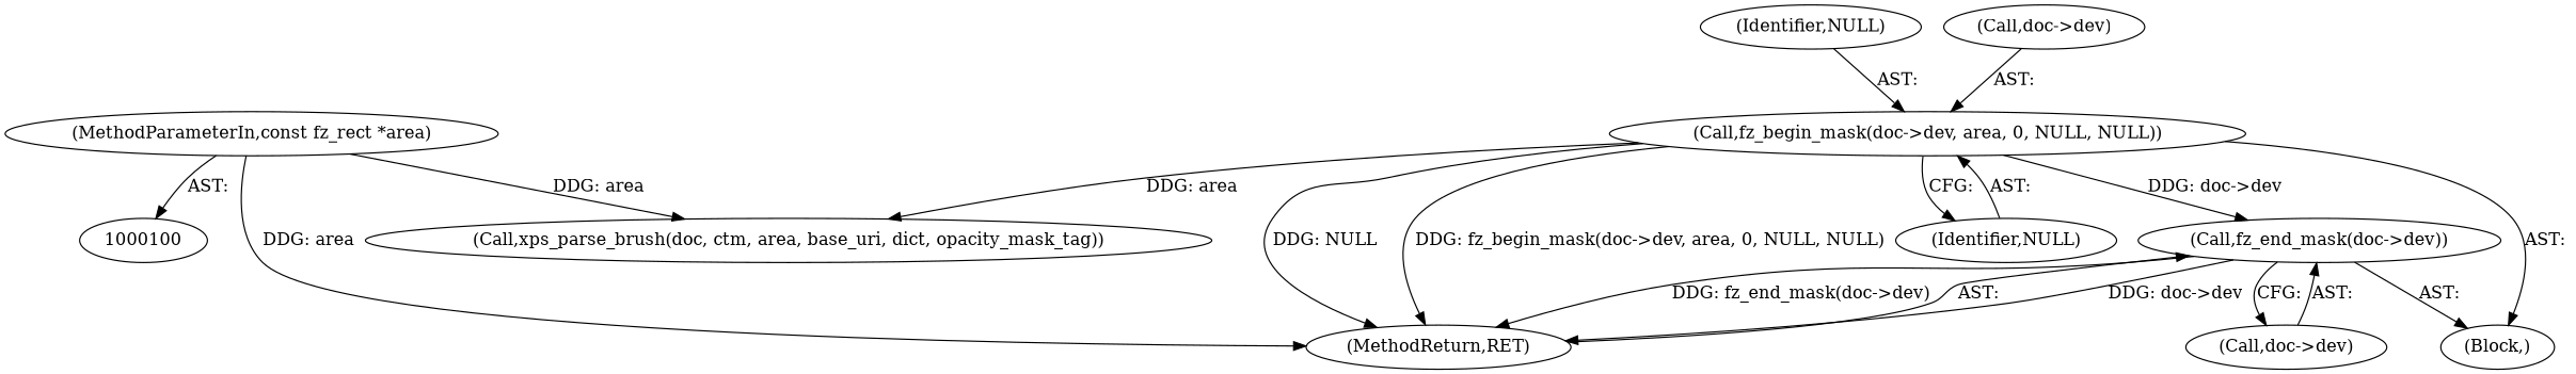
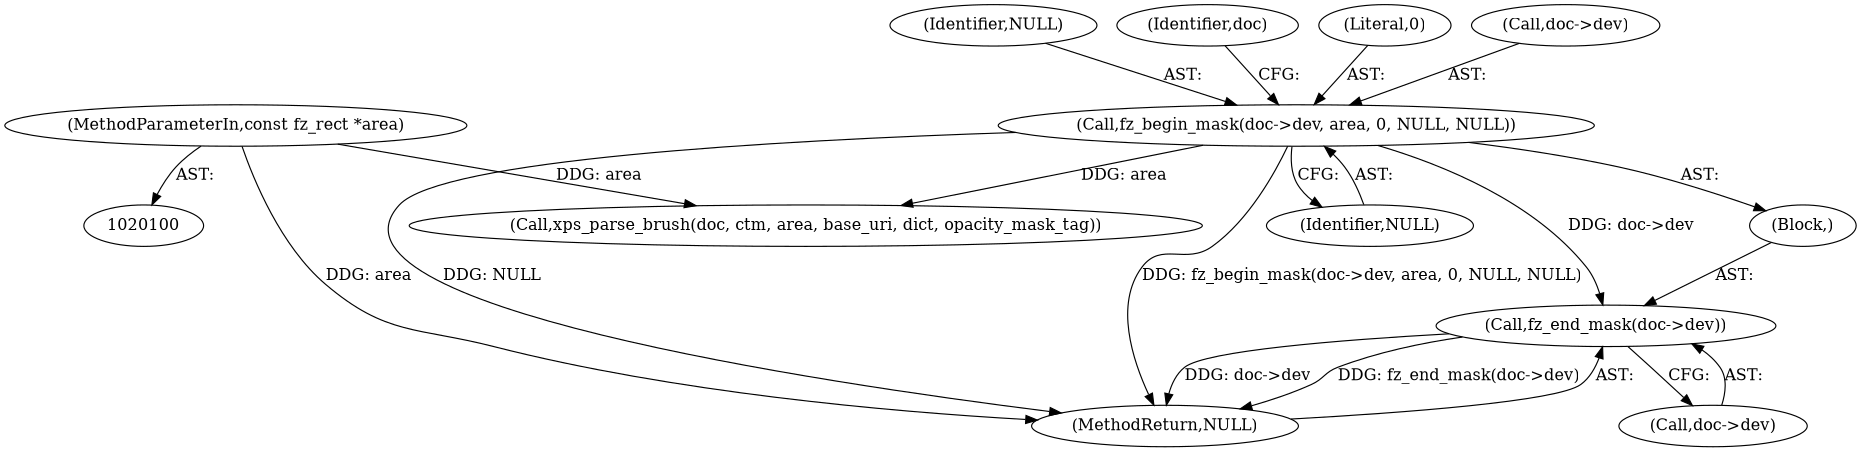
  digraph {
    n1 [label="(Call,fz_end_mask(doc->dev))"]
    n2 [label="(Block,)"]
-   n3 [label="(MethodReturn,RET)"]
+   n3 [label="(MethodReturn,NULL)"]
    n4 [label="(Call,doc->dev)"]
    n5 [label="(Call,fz_begin_mask(doc->dev, area, 0, NULL, NULL))"]
    n6 [label="(Identifier,NULL)"]
    n7 [label="(Call,xps_parse_brush(doc, ctm, area, base_uri, dict, opacity_mask_tag))"]
    n8 [label="(MethodParameterIn,const fz_rect *area)"]
-   1000100
+   1000100 [label=1020100]
    n10 [label="(Identifier,NULL)"]
+   n11 [label="(Identifier,doc)"]
+   n12 [label="(Literal,0)"]
    n13 [label="(Call,doc->dev)"]
-   n1 -> n2 [label="AST: "]
+   n2 -> n1 [label="AST: "]
    n1 -> n3 [label="DDG: doc->dev"]
    n1 -> n3 [label="DDG: fz_end_mask(doc->dev)"]
    n1 -> n4 [label="CFG: "]
    n3 -> n1 [label="AST: "]
    n4 -> n1 [label="AST: "]
    n5 -> n1 [label="DDG: doc->dev"]
    n5 -> n2 [label="AST: "]
    n5 -> n3 [label="DDG: NULL"]
    n5 -> n3 [label="DDG: fz_begin_mask(doc->dev, area, 0, NULL, NULL)"]
    n5 -> n6 [label="CFG: "]
    n5 -> n7 [label="DDG: area"]
    n6 -> n5 [label="AST: "]
    n8 -> n3 [label="DDG: area"]
    n8 -> n7 [label="DDG: area"]
    n8 -> 1000100 [label="AST: "]
    n10 -> n5 [label="AST: "]
+   n11 -> n5 [label="CFG: "]
+   n12 -> n5 [label="AST: "]
    n13 -> n5 [label="AST: "]
  }
